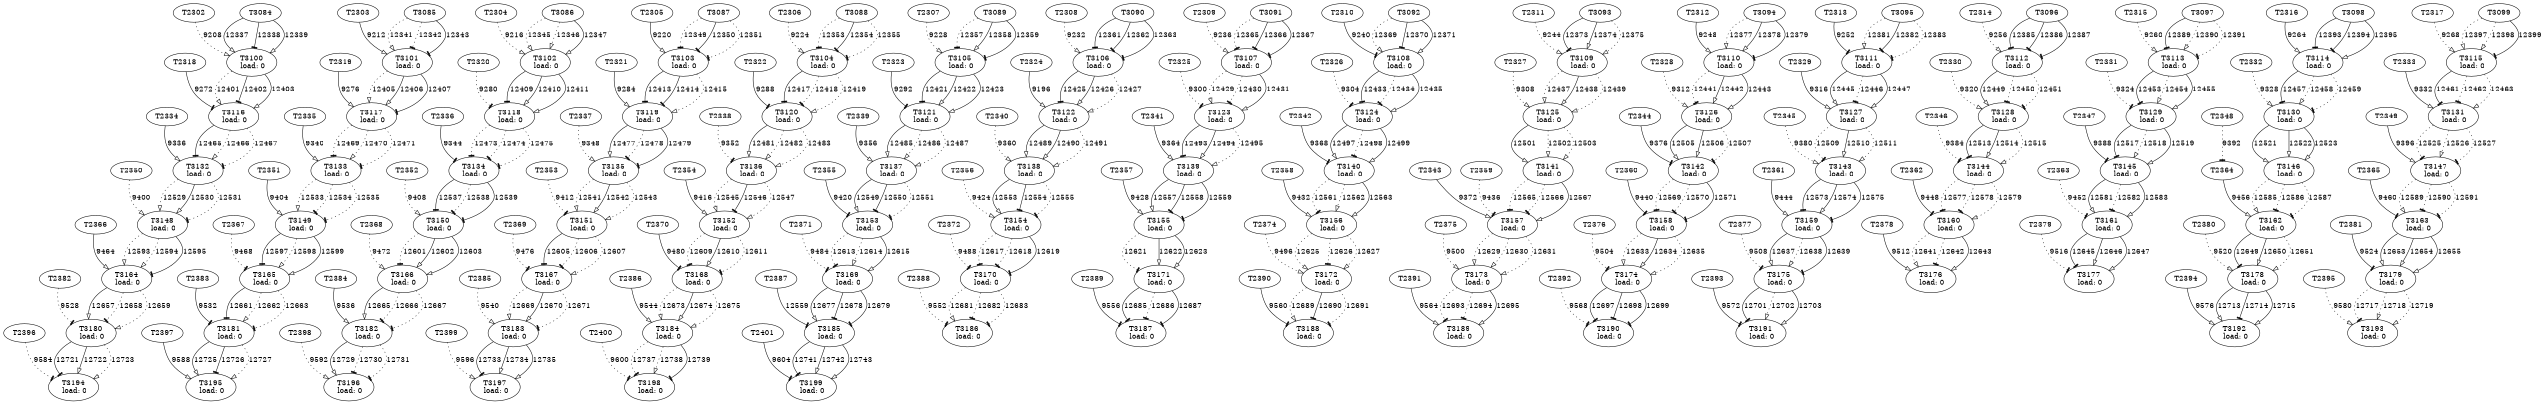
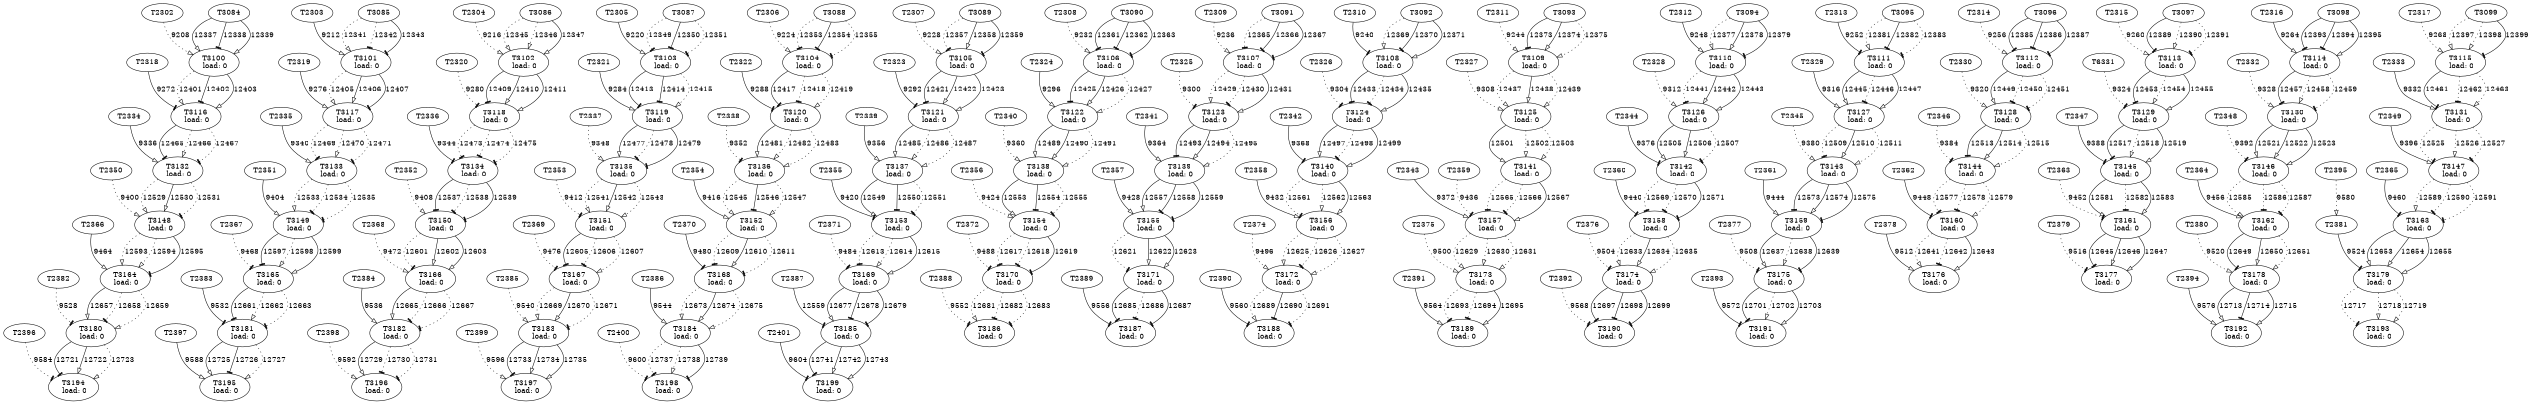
  digraph {
    edge [arrowhead=onormal style=solid]
    n1 [label="T3100\n load: 0"]
    n2 [label="T3116\n load: 0"]
    n3 [label="T3132\n load: 0"]
    T2302
    T3084
    n6 [label="T3101\n load: 0"]
    n7 [label="T3117\n load: 0"]
    n8 [label="T3133\n load: 0"]
    T2303
    T3085
    n11 [label="T3102\n load: 0"]
    n12 [label="T3118\n load: 0"]
    n13 [label="T3134\n load: 0"]
    T2304
    T3086
    n16 [label="T3103\n load: 0"]
    n17 [label="T3119\n load: 0"]
    n18 [label="T3135\n load: 0"]
    T2305
    T3087
    n21 [label="T3104\n load: 0"]
    n22 [label="T3120\n load: 0"]
    n23 [label="T3136\n load: 0"]
    T2306
    T3088
    n26 [label="T3105\n load: 0"]
    n27 [label="T3121\n load: 0"]
    n28 [label="T3137\n load: 0"]
    T2307
    T3089
    n31 [label="T3106\n load: 0"]
    n32 [label="T3122\n load: 0"]
    n33 [label="T3138\n load: 0"]
    T2308
    T3090
    n36 [label="T3107\n load: 0"]
    n37 [label="T3123\n load: 0"]
    n38 [label="T3139\n load: 0"]
    T2309
    T3091
    n41 [label="T3108\n load: 0"]
    n42 [label="T3124\n load: 0"]
    n43 [label="T3140\n load: 0"]
    T2310
    T3092
    n46 [label="T3109\n load: 0"]
    n47 [label="T3125\n load: 0"]
    n48 [label="T3141\n load: 0"]
    T2311
    T3093
    n51 [label="T3110\n load: 0"]
    n52 [label="T3126\n load: 0"]
    n53 [label="T3142\n load: 0"]
    T2312
    T3094
    n56 [label="T3111\n load: 0"]
    n57 [label="T3127\n load: 0"]
    n58 [label="T3143\n load: 0"]
    T2313
    T3095
    n61 [label="T3112\n load: 0"]
    n62 [label="T3128\n load: 0"]
    n63 [label="T3144\n load: 0"]
    T2314
    T3096
    n66 [label="T3113\n load: 0"]
    n67 [label="T3129\n load: 0"]
    n68 [label="T3145\n load: 0"]
    T2315
    T3097
    n71 [label="T3114\n load: 0"]
    n72 [label="T3130\n load: 0"]
    n73 [label="T3146\n load: 0"]
    T2316
    T3098
    n76 [label="T3115\n load: 0"]
    n77 [label="T3131\n load: 0"]
    n78 [label="T3147\n load: 0"]
    T2317
    T3099
    n81 [label="T3148\n load: 0"]
    T2318
    n83 [label="T3149\n load: 0"]
    T2319
    n85 [label="T3150\n load: 0"]
    T2320
    n87 [label="T3151\n load: 0"]
    T2321
    n89 [label="T3152\n load: 0"]
    T2322
    n91 [label="T3153\n load: 0"]
    T2323
    n93 [label="T3154\n load: 0"]
    T2324
    n95 [label="T3155\n load: 0"]
    T2325
    n97 [label="T3156\n load: 0"]
    T2326
    n99 [label="T3157\n load: 0"]
    T2327
    n101 [label="T3158\n load: 0"]
    T2328
    n103 [label="T3159\n load: 0"]
    T2329
    n105 [label="T3160\n load: 0"]
    T2330
    n107 [label="T3161\n load: 0"]
-   T2331
+   T2331 [label=T6331]
    n109 [label="T3162\n load: 0"]
    T2332
    n111 [label="T3163\n load: 0"]
    T2333
    n113 [label="T3164\n load: 0"]
    T2334
    n115 [label="T3165\n load: 0"]
    T2335
    n117 [label="T3166\n load: 0"]
    T2336
    n119 [label="T3167\n load: 0"]
    T2337
    n121 [label="T3168\n load: 0"]
    T2338
    n123 [label="T3169\n load: 0"]
    T2339
    n125 [label="T3170\n load: 0"]
    T2340
    n127 [label="T3171\n load: 0"]
    T2341
    n129 [label="T3172\n load: 0"]
    T2342
    n131 [label="T3173\n load: 0"]
    T2343
    n133 [label="T3174\n load: 0"]
    T2344
    n135 [label="T3175\n load: 0"]
    T2345
    n137 [label="T3176\n load: 0"]
    T2346
    n139 [label="T3177\n load: 0"]
    T2347
    n141 [label="T3178\n load: 0"]
    T2348
    n143 [label="T3179\n load: 0"]
    T2349
    n145 [label="T3180\n load: 0"]
    T2350
    n147 [label="T3181\n load: 0"]
    T2351
    n149 [label="T3182\n load: 0"]
    T2352
    n151 [label="T3183\n load: 0"]
    T2353
    n153 [label="T3184\n load: 0"]
    T2354
    n155 [label="T3185\n load: 0"]
    T2355
    n157 [label="T3186\n load: 0"]
    T2356
    n159 [label="T3187\n load: 0"]
    T2357
    n161 [label="T3188\n load: 0"]
    T2358
    n163 [label="T3189\n load: 0"]
    T2359
    n165 [label="T3190\n load: 0"]
    T2360
    n167 [label="T3191\n load: 0"]
    T2361
    T2362
    T2363
    n171 [label="T3192\n load: 0"]
    T2364
    n173 [label="T3193\n load: 0"]
    T2365
    n175 [label="T3194\n load: 0"]
    T2366
    n177 [label="T3195\n load: 0"]
    T2367
    n179 [label="T3196\n load: 0"]
    T2368
    n181 [label="T3197\n load: 0"]
    T2369
    n183 [label="T3198\n load: 0"]
    T2370
    n185 [label="T3199\n load: 0"]
    T2371
    T2372
    T2374
    T2375
    T2376
    T2377
    T2378
    T2379
    T2380
    T2381
    T2382
    T2383
    T2384
    T2385
    T2386
    T2387
    T2388
    T2389
    T2390
    T2391
    T2392
    T2393
    T2394
    T2395
    T2396
    T2397
    T2398
    T2399
    T2400
    T2401
    n1 -> n2 [label=12401 style=dotted]
    n1 -> n2 [arrowhead=tee label=12402]
    n1 -> n2 [label=12403]
    n2 -> n3 [arrowhead=tee label=12465]
    n2 -> n3 [label=12466 style=dotted]
    n2 -> n3 [arrowhead=tee label=12467 style=dotted]
    n3 -> n81 [label=12529 style=dotted]
    n3 -> n81 [label=12530]
    n3 -> n81 [arrowhead=tee label=12531 style=dotted]
    T2302 -> n1 [label=9208 style=dotted]
    T3084 -> n1 [label=12337]
    T3084 -> n1 [arrowhead=tee label=12338]
    T3084 -> n1 [label=12339]
    n6 -> n7 [label=12405 style=dotted]
    n6 -> n7 [label=12406]
    n6 -> n7 [arrowhead=tee label=12407]
    n7 -> n8 [arrowhead=tee label=12469 style=dotted]
    n7 -> n8 [label=12470 style=dotted]
    n7 -> n8 [arrowhead=tee label=12471 style=dotted]
    n8 -> n83 [label=12533 style=dotted]
    n8 -> n83 [arrowhead=tee label=12534 style=dotted]
    n8 -> n83 [arrowhead=tee label=12535 style=dotted]
    T2303 -> n6 [label=9212]
    T3085 -> n6 [label=12341 style=dotted]
    T3085 -> n6 [arrowhead=tee label=12342 style=dotted]
    T3085 -> n6 [arrowhead=tee label=12343]
    n11 -> n12 [arrowhead=tee label=12409]
    n11 -> n12 [label=12410]
    n11 -> n12 [label=12411]
    n12 -> n13 [arrowhead=tee label=12473 style=dotted]
    n12 -> n13 [arrowhead=tee label=12474 style=dotted]
    n12 -> n13 [arrowhead=tee label=12475 style=dotted]
    n13 -> n85 [arrowhead=tee label=12537]
    n13 -> n85 [arrowhead=tee label=12538 style=dotted]
    n13 -> n85 [arrowhead=tee label=12539]
    T2304 -> n11 [label=9216 style=dotted]
    T3086 -> n11 [label=12345 style=dotted]
    T3086 -> n11 [label=12346 style=dotted]
    T3086 -> n11 [label=12347]
    n16 -> n17 [arrowhead=tee label=12413]
    n16 -> n17 [arrowhead=tee label=12414]
    n16 -> n17 [label=12415 style=dotted]
    n17 -> n18 [label=12477]
    n17 -> n18 [arrowhead=tee label=12478 style=dotted]
    n17 -> n18 [arrowhead=tee label=12479]
    n18 -> n87 [label=12541 style=dotted]
    n18 -> n87 [label=12542]
    n18 -> n87 [label=12543 style=dotted]
    T2305 -> n16 [label=9220]
    T3087 -> n16 [arrowhead=tee label=12349 style=dotted]
    T3087 -> n16 [arrowhead=tee label=12350]
    T3087 -> n16 [arrowhead=tee label=12351 style=dotted]
    n21 -> n22 [arrowhead=tee label=12417]
    n21 -> n22 [arrowhead=tee label=12418 style=dotted]
    n21 -> n22 [label=12419 style=dotted]
    n22 -> n23 [label=12481]
    n22 -> n23 [label=12482 style=dotted]
    n22 -> n23 [label=12483 style=dotted]
    n23 -> n89 [label=12545 style=dotted]
    n23 -> n89 [arrowhead=tee label=12546]
    n23 -> n89 [label=12547 style=dotted]
    T2306 -> n21 [label=9224 style=dotted]
    T3088 -> n21 [arrowhead=tee label=12353 style=dotted]
    T3088 -> n21 [arrowhead=tee label=12354]
    T3088 -> n21 [arrowhead=tee label=12355 style=dotted]
    n26 -> n27 [arrowhead=tee label=12421]
    n26 -> n27 [label=12422]
    n26 -> n27 [label=12423]
    n27 -> n28 [label=12485]
    n27 -> n28 [label=12486 style=dotted]
    n27 -> n28 [label=12487 style=dotted]
    n28 -> n91 [label=12549]
    n28 -> n91 [arrowhead=tee label=12550]
    n28 -> n91 [arrowhead=tee label=12551 style=dotted]
    T2307 -> n26 [label=9228 style=dotted]
    T3089 -> n26 [arrowhead=tee label=12357 style=dotted]
    T3089 -> n26 [label=12358]
    T3089 -> n26 [arrowhead=tee label=12359]
    n31 -> n32 [arrowhead=tee label=12425]
    n31 -> n32 [label=12426]
    n31 -> n32 [label=12427 style=dotted]
    n32 -> n33 [label=12489]
    n32 -> n33 [label=12490]
    n32 -> n33 [label=12491 style=dotted]
    n33 -> n93 [label=12553]
    n33 -> n93 [arrowhead=tee label=12554]
    n33 -> n93 [arrowhead=tee label=12555 style=dotted]
    T2308 -> n31 [label=9232 style=dotted]
    T3090 -> n31 [arrowhead=tee label=12361]
    T3090 -> n31 [arrowhead=tee label=12362]
    T3090 -> n31 [arrowhead=tee label=12363]
    n36 -> n37 [label=12429 style=dotted]
    n36 -> n37 [arrowhead=tee label=12430 style=dotted]
    n36 -> n37 [label=12431]
    n37 -> n38 [arrowhead=tee label=12493]
    n37 -> n38 [label=12494]
    n37 -> n38 [label=12495 style=dotted]
    n38 -> n95 [label=12557]
    n38 -> n95 [arrowhead=tee label=12558]
    n38 -> n95 [arrowhead=tee label=12559]
    T2309 -> n36 [label=9236 style=dotted]
    T3091 -> n36 [arrowhead=tee label=12365 style=dotted]
    T3091 -> n36 [arrowhead=tee label=12366]
    T3091 -> n36 [arrowhead=tee label=12367]
    n41 -> n42 [arrowhead=tee label=12433]
    n41 -> n42 [arrowhead=tee label=12434 style=dotted]
    n41 -> n42 [label=12435]
    n42 -> n43 [label=12497]
    n42 -> n43 [arrowhead=tee label=12498 style=dotted]
    n42 -> n43 [label=12499]
    n43 -> n97 [arrowhead=tee label=12561 style=dotted]
    n43 -> n97 [label=12562 style=dotted]
    n43 -> n97 [label=12563]
    T2310 -> n41 [arrowhead=tee label=9240]
    T3092 -> n41 [label=12369 style=dotted]
    T3092 -> n41 [arrowhead=tee label=12370]
    T3092 -> n41 [label=12371]
    n46 -> n47 [label=12437 style=dotted]
    n46 -> n47 [label=12438]
    n46 -> n47 [label=12439 style=dotted]
    n47 -> n48 [label=12501]
    n47 -> n48 [label=12502 style=dotted]
    n47 -> n48 [label=12503 style=dotted]
    n48 -> n99 [arrowhead=tee label=12565 style=dotted]
    n48 -> n99 [arrowhead=tee label=12566 style=dotted]
    n48 -> n99 [label=12567]
    T2311 -> n46 [label=9244 style=dotted]
    T3093 -> n46 [arrowhead=tee label=12373]
    T3093 -> n46 [label=12374]
    T3093 -> n46 [label=12375 style=dotted]
    n51 -> n52 [arrowhead=tee label=12441 style=dotted]
    n51 -> n52 [label=12442]
    n51 -> n52 [label=12443]
    n52 -> n53 [label=12505]
    n52 -> n53 [label=12506]
    n52 -> n53 [arrowhead=tee label=12507 style=dotted]
    n53 -> n101 [arrowhead=tee label=12569 style=dotted]
    n53 -> n101 [arrowhead=tee label=12570 style=dotted]
    n53 -> n101 [arrowhead=tee label=12571]
    T2312 -> n51 [label=9248]
    T3094 -> n51 [label=12377 style=dotted]
    T3094 -> n51 [label=12378]
    T3094 -> n51 [arrowhead=tee label=12379]
    n56 -> n57 [label=12445]
    n56 -> n57 [arrowhead=tee label=12446 style=dotted]
    n56 -> n57 [label=12447]
    n57 -> n58 [arrowhead=tee label=12509 style=dotted]
    n57 -> n58 [label=12510]
    n57 -> n58 [label=12511 style=dotted]
    n58 -> n103 [arrowhead=tee label=12573]
    n58 -> n103 [label=12574]
    n58 -> n103 [arrowhead=tee label=12575]
    T2313 -> n56 [arrowhead=tee label=9252]
    T3095 -> n56 [label=12381 style=dotted]
    T3095 -> n56 [arrowhead=tee label=12382]
    T3095 -> n56 [arrowhead=tee label=12383 style=dotted]
    n61 -> n62 [label=12449]
    n61 -> n62 [arrowhead=tee label=12450 style=dotted]
    n61 -> n62 [arrowhead=tee label=12451 style=dotted]
    n62 -> n63 [arrowhead=tee label=12513]
    n62 -> n63 [label=12514]
    n62 -> n63 [label=12515 style=dotted]
    n63 -> n105 [arrowhead=tee label=12577 style=dotted]
    n63 -> n105 [arrowhead=tee label=12578 style=dotted]
    n63 -> n105 [label=12579 style=dotted]
    T2314 -> n61 [label=9256 style=dotted]
    T3096 -> n61 [arrowhead=tee label=12385]
    T3096 -> n61 [arrowhead=tee label=12386]
    T3096 -> n61 [arrowhead=tee label=12387]
    n66 -> n67 [arrowhead=tee label=12453]
    n66 -> n67 [label=12454 style=dotted]
    n66 -> n67 [label=12455]
    n67 -> n68 [arrowhead=tee label=12517]
    n67 -> n68 [label=12518 style=dotted]
    n67 -> n68 [label=12519]
    n68 -> n107 [label=12581]
    n68 -> n107 [arrowhead=tee label=12582 style=dotted]
    n68 -> n107 [label=12583]
    T2315 -> n66 [label=9260 style=dotted]
    T3097 -> n66 [arrowhead=tee label=12389]
    T3097 -> n66 [label=12390 style=dotted]
    T3097 -> n66 [arrowhead=tee label=12391 style=dotted]
    n71 -> n72 [arrowhead=tee label=12457]
    n71 -> n72 [label=12458 style=dotted]
    n71 -> n72 [arrowhead=tee label=12459 style=dotted]
    n72 -> n73 [label=12521]
    n72 -> n73 [label=12522]
    n72 -> n73 [label=12523]
    n73 -> n109 [label=12585 style=dotted]
    n73 -> n109 [arrowhead=tee label=12586 style=dotted]
    n73 -> n109 [arrowhead=tee label=12587 style=dotted]
    T2316 -> n71 [label=9264]
    T3098 -> n71 [arrowhead=tee label=12393]
    T3098 -> n71 [arrowhead=tee label=12394]
    T3098 -> n71 [label=12395]
    n76 -> n77 [arrowhead=tee label=12461]
    n76 -> n77 [arrowhead=tee label=12462 style=dotted]
    n76 -> n77 [label=12463 style=dotted]
    n77 -> n78 [arrowhead=tee label=12525 style=dotted]
    n77 -> n78 [label=12526 style=dotted]
    n77 -> n78 [arrowhead=tee label=12527 style=dotted]
    n78 -> n111 [label=12589 style=dotted]
    n78 -> n111 [arrowhead=tee label=12590 style=dotted]
    n78 -> n111 [arrowhead=tee label=12591 style=dotted]
    T2317 -> n76 [label=9268 style=dotted]
    T3099 -> n76 [label=12397 style=dotted]
    T3099 -> n76 [label=12398 style=dotted]
    T3099 -> n76 [arrowhead=tee label=12399]
    n81 -> n113 [label=12593 style=dotted]
    n81 -> n113 [label=12594 style=dotted]
    n81 -> n113 [arrowhead=tee label=12595]
    T2318 -> n2 [arrowhead=tee label=9272]
    n83 -> n115 [arrowhead=tee label=12597]
    n83 -> n115 [label=12598 style=dotted]
    n83 -> n115 [label=12599]
    T2319 -> n7 [label=9276]
    n85 -> n117 [arrowhead=tee label=12601 style=dotted]
    n85 -> n117 [label=12602]
    n85 -> n117 [label=12603]
    T2320 -> n12 [arrowhead=tee label=9280 style=dotted]
    n87 -> n119 [arrowhead=tee label=12605]
    n87 -> n119 [arrowhead=tee label=12606 style=dotted]
    n87 -> n119 [label=12607 style=dotted]
    T2321 -> n17 [label=9284]
    n89 -> n121 [arrowhead=tee label=12609 style=dotted]
    n89 -> n121 [label=12610]
    n89 -> n121 [arrowhead=tee label=12611 style=dotted]
    T2322 -> n22 [arrowhead=tee label=9288]
    n91 -> n123 [arrowhead=tee label=12613 style=dotted]
    n91 -> n123 [label=12614 style=dotted]
    n91 -> n123 [label=12615]
    T2323 -> n27 [arrowhead=tee label=9292]
    n93 -> n125 [arrowhead=tee label=12617 style=dotted]
    n93 -> n125 [arrowhead=tee label=12618 style=dotted]
    n93 -> n125 [arrowhead=tee label=12619]
-   T2324 -> n32 [label=9196]
+   T2324 -> n32 [label=9296]
    n95 -> n127 [arrowhead=tee label=12621 style=dotted]
    n95 -> n127 [label=12622]
    n95 -> n127 [label=12623]
    T2325 -> n37 [arrowhead=tee label=9300 style=dotted]
    n97 -> n129 [label=12625 style=dotted]
    n97 -> n129 [arrowhead=tee label=12626 style=dotted]
    n97 -> n129 [label=12627 style=dotted]
    T2326 -> n42 [arrowhead=tee label=9304 style=dotted]
    n99 -> n131 [label=12629 style=dotted]
    n99 -> n131 [label=12630 style=dotted]
    n99 -> n131 [label=12631 style=dotted]
    T2327 -> n47 [label=9308 style=dotted]
    n101 -> n133 [label=12633 style=dotted]
    n101 -> n133 [label=12634]
    n101 -> n133 [label=12635 style=dotted]
    T2328 -> n52 [label=9312 style=dotted]
    n103 -> n135 [label=12637]
    n103 -> n135 [label=12638 style=dotted]
    n103 -> n135 [arrowhead=tee label=12639]
    T2329 -> n57 [label=9316]
    n105 -> n137 [label=12641 style=dotted]
    n105 -> n137 [arrowhead=tee label=12642 style=dotted]
    n105 -> n137 [label=12643]
    T2330 -> n62 [label=9320 style=dotted]
    n107 -> n139 [arrowhead=tee label=12645]
    n107 -> n139 [label=12646]
    n107 -> n139 [label=12647]
    T2331 -> n67 [arrowhead=tee label=9324 style=dotted]
    n109 -> n141 [arrowhead=tee label=12649]
    n109 -> n141 [label=12650]
    n109 -> n141 [label=12651 style=dotted]
    T2332 -> n72 [label=9328 style=dotted]
    n111 -> n143 [label=12653]
    n111 -> n143 [label=12654]
    n111 -> n143 [label=12655]
    T2333 -> n77 [label=9332]
    n113 -> n145 [label=12657]
    n113 -> n145 [arrowhead=tee label=12658 style=dotted]
    n113 -> n145 [label=12659 style=dotted]
    T2334 -> n3 [label=9336]
    n115 -> n147 [arrowhead=tee label=12661]
    n115 -> n147 [label=12662 style=dotted]
    n115 -> n147 [arrowhead=tee label=12663 style=dotted]
    T2335 -> n8 [label=9340]
    n117 -> n149 [label=12665]
    n117 -> n149 [arrowhead=tee label=12666 style=dotted]
    n117 -> n149 [arrowhead=tee label=12667 style=dotted]
    T2336 -> n13 [arrowhead=tee label=9344]
    n119 -> n151 [label=12669 style=dotted]
    n119 -> n151 [label=12670]
    n119 -> n151 [arrowhead=tee label=12671 style=dotted]
    T2337 -> n18 [label=9348 style=dotted]
    n121 -> n153 [label=12673 style=dotted]
    n121 -> n153 [label=12674]
    n121 -> n153 [label=12675 style=dotted]
    T2338 -> n23 [arrowhead=tee label=9352 style=dotted]
    n123 -> n155 [label=12677]
    n123 -> n155 [arrowhead=tee label=12678]
    n123 -> n155 [arrowhead=tee label=12679]
    T2339 -> n28 [label=9356]
    n125 -> n157 [label=12681 style=dotted]
    n125 -> n157 [arrowhead=tee label=12682 style=dotted]
    n125 -> n157 [arrowhead=tee label=12683 style=dotted]
    T2340 -> n33 [label=9360 style=dotted]
    n127 -> n159 [arrowhead=tee label=12685]
    n127 -> n159 [arrowhead=tee label=12686 style=dotted]
    n127 -> n159 [arrowhead=tee label=12687]
    T2341 -> n38 [label=9364]
    n129 -> n161 [label=12689 style=dotted]
    n129 -> n161 [arrowhead=tee label=12690]
    n129 -> n161 [arrowhead=tee label=12691 style=dotted]
    T2342 -> n43 [arrowhead=tee label=9368]
    n131 -> n163 [arrowhead=tee label=12693 style=dotted]
    n131 -> n163 [arrowhead=tee label=12694 style=dotted]
    n131 -> n163 [label=12695]
    T2343 -> n99 [label=9372]
    n133 -> n165 [arrowhead=tee label=12697]
    n133 -> n165 [arrowhead=tee label=12698]
    n133 -> n165 [arrowhead=tee label=12699]
    T2344 -> n53 [arrowhead=tee label=9376]
    n135 -> n167 [arrowhead=tee label=12701]
    n135 -> n167 [label=12702 style=dotted]
    n135 -> n167 [label=12703]
    T2345 -> n58 [label=9380 style=dotted]
    T2346 -> n63 [arrowhead=tee label=9384 style=dotted]
    T2347 -> n68 [arrowhead=tee label=9388]
    n141 -> n171 [label=12713]
    n141 -> n171 [arrowhead=tee label=12714]
    n141 -> n171 [label=12715]
-   T2348 -> T2364 [arrowhead=tee label=9392 style=dotted]
+   T2348 -> n73 [arrowhead=tee label=9392 style=dotted]
    n143 -> n173 [arrowhead=tee label=12717 style=dotted]
    n143 -> n173 [label=12718 style=dotted]
    n143 -> n173 [label=12719 style=dotted]
    T2349 -> n78 [label=9396]
    n145 -> n175 [arrowhead=tee label=12721]
    n145 -> n175 [label=12722]
    n145 -> n175 [label=12723 style=dotted]
    T2350 -> n81 [label=9400 style=dotted]
    n147 -> n177 [label=12725]
    n147 -> n177 [arrowhead=tee label=12726]
    n147 -> n177 [label=12727 style=dotted]
    T2351 -> n83 [label=9404]
    n149 -> n179 [label=12729]
    n149 -> n179 [arrowhead=tee label=12730 style=dotted]
    n149 -> n179 [arrowhead=tee label=12731 style=dotted]
    T2352 -> n85 [label=9408 style=dotted]
    n151 -> n181 [arrowhead=tee label=12733]
    n151 -> n181 [label=12734]
    n151 -> n181 [label=12735]
    T2353 -> n87 [arrowhead=tee label=9412 style=dotted]
    n153 -> n183 [arrowhead=tee label=12737 style=dotted]
    n153 -> n183 [label=12738 style=dotted]
    n153 -> n183 [arrowhead=tee label=12739]
    T2354 -> n89 [label=9416]
    n155 -> n185 [arrowhead=tee label=12741]
    n155 -> n185 [label=12742]
    n155 -> n185 [label=12743]
    T2355 -> n91 [arrowhead=tee label=9420]
    T2356 -> n93 [label=9424 style=dotted]
    T2357 -> n95 [label=9428]
    T2358 -> n97 [label=9432]
    T2359 -> n99 [arrowhead=tee label=9436 style=dotted]
    T2360 -> n101 [arrowhead=tee label=9440]
    T2361 -> n103 [label=9444]
    T2362 -> n105 [arrowhead=tee label=9448]
    T2363 -> n107 [arrowhead=tee label=9452 style=dotted]
    T2364 -> n109 [label=9456]
    T2365 -> n111 [arrowhead=tee label=9460]
    T2366 -> n113 [label=9464]
    T2367 -> n115 [arrowhead=tee label=9468 style=dotted]
    T2368 -> n117 [label=9472 style=dotted]
    T2369 -> n119 [arrowhead=tee label=9476 style=dotted]
    T2370 -> n121 [arrowhead=tee label=9480]
    T2371 -> n123 [arrowhead=tee label=9484 style=dotted]
    T2372 -> n125 [arrowhead=tee label=9488 style=dotted]
    T2374 -> n129 [label=9496 style=dotted]
    T2375 -> n131 [label=9500 style=dotted]
    T2376 -> n133 [arrowhead=tee label=9504 style=dotted]
    T2377 -> n135 [arrowhead=tee label=9508 style=dotted]
    T2378 -> n137 [label=9512]
    T2379 -> n139 [arrowhead=tee label=9516 style=dotted]
    T2380 -> n141 [label=9520 style=dotted]
    T2381 -> n143 [arrowhead=tee label=9524]
    T2382 -> n145 [arrowhead=tee label=9528 style=dotted]
    T2383 -> n147 [arrowhead=tee label=9532]
    T2384 -> n149 [label=9536]
    T2385 -> n151 [label=9540 style=dotted]
    T2386 -> n153 [label=9544]
    T2387 -> n155 [arrowhead=tee label=12559]
    T2388 -> n157 [arrowhead=tee label=9552 style=dotted]
    T2389 -> n159 [arrowhead=tee label=9556]
    T2390 -> n161 [arrowhead=tee label=9560]
    T2391 -> n163 [label=9564]
    T2392 -> n165 [arrowhead=tee label=9568 style=dotted]
    T2393 -> n167 [arrowhead=tee label=9572]
    T2394 -> n171 [label=9576]
-   T2395 -> n173 [label=9580 style=dotted]
+   T2395 -> T2381 [label=9580 style=dotted]
    T2396 -> n175 [arrowhead=tee label=9584 style=dotted]
    T2397 -> n177 [label=9588]
    T2398 -> n179 [label=9592 style=dotted]
    T2399 -> n181 [label=9596 style=dotted]
    T2400 -> n183 [arrowhead=tee label=9600 style=dotted]
    T2401 -> n185 [arrowhead=tee label=9604]
  }
